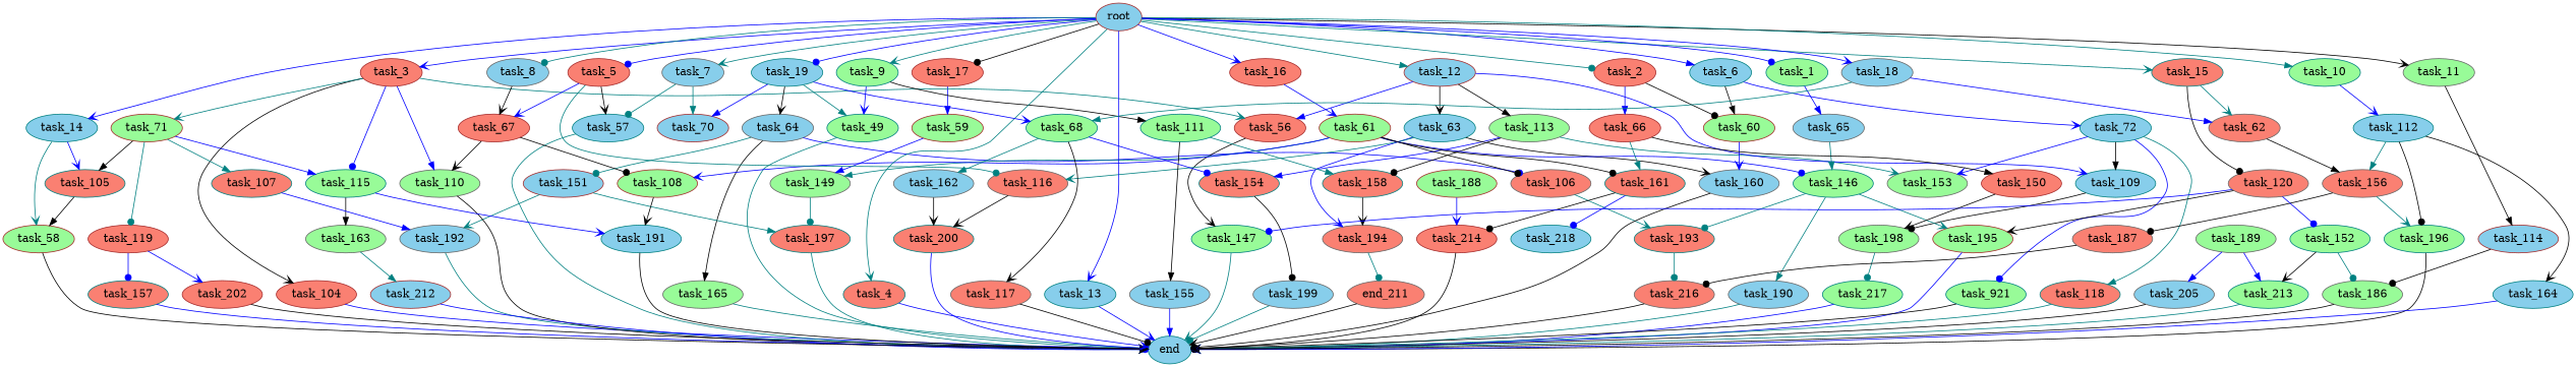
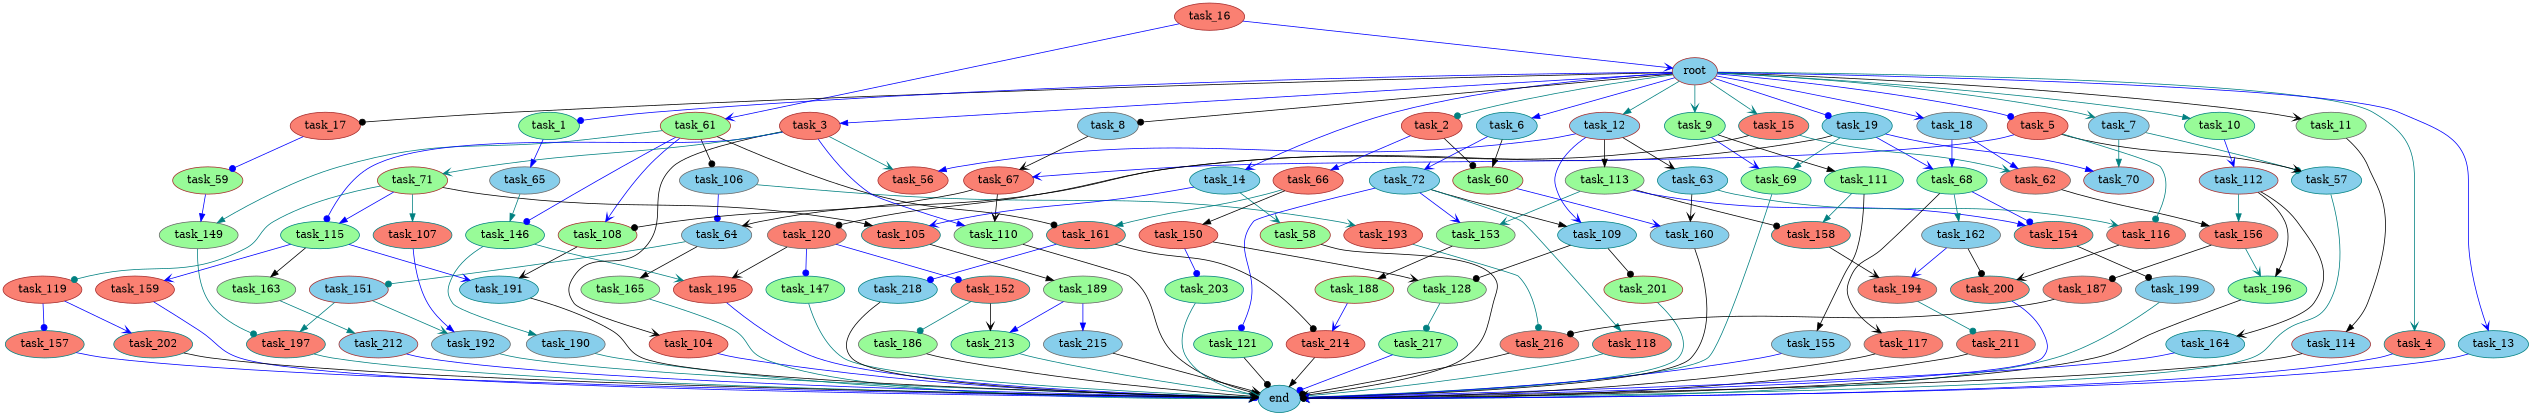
  digraph {
    node [color=teal fillcolor=salmon style=filled]
    edge [arrowhead=vee color=black]
    task_104 [color=brown]
    end [fillcolor=skyblue]
-   task_195 [color=brown fillcolor=palegreen]
+   task_195 [color=brown]
    task_64 [color=gray40 fillcolor=skyblue]
    task_165 [color=gray40 fillcolor=palegreen]
-   task_106 [color=gray40]
+   task_106 [color=gray40 fillcolor=skyblue]
    task_151 [color=brown fillcolor=skyblue]
-   task_193
+   task_193 [color=brown]
    task_197
    task_192 [color=gray40 fillcolor=skyblue]
    task_17 [color=brown]
    task_59 [color=brown fillcolor=palegreen]
    task_149 [color=gray40 fillcolor=palegreen]
    task_190 [color=gray40 fillcolor=skyblue]
    task_217 [fillcolor=palegreen]
    task_72 [fillcolor=skyblue]
    task_109 [fillcolor=skyblue]
-   task_121 [fillcolor=palegreen label=task_921]
+   task_121 [fillcolor=palegreen]
    task_153 [color=gray40 fillcolor=palegreen]
    task_118
-   task_198 [color=gray40 fillcolor=palegreen]
+   task_198 [color=gray40 fillcolor=palegreen label=task_128]
+   task_201 [color=brown fillcolor=palegreen]
    task_188 [color=brown fillcolor=palegreen]
-   task_69 [fillcolor=palegreen label=task_49]
+   task_69 [fillcolor=palegreen]
    task_11 [color=gray40 fillcolor=palegreen]
    task_114 [color=brown fillcolor=skyblue]
    task_155 [color=gray40 fillcolor=skyblue]
    task_189 [color=gray40 fillcolor=palegreen]
-   task_215 [color=gray40 fillcolor=skyblue label=task_205]
+   task_215 [color=gray40 fillcolor=skyblue]
    task_213 [fillcolor=palegreen]
    task_199 [color=gray40 fillcolor=skyblue]
    task_7 [color=gray40 fillcolor=skyblue]
    task_57 [fillcolor=skyblue]
    task_70 [color=brown fillcolor=skyblue]
    task_56 [color=brown]
    task_147 [fillcolor=palegreen]
    task_113 [color=gray40 fillcolor=palegreen]
    task_158
    task_154
    task_194 [color=gray40]
    task_67 [color=brown]
    task_108 [color=brown fillcolor=palegreen]
    task_110 [color=gray40 fillcolor=palegreen]
    task_191 [fillcolor=skyblue]
    task_214 [color=brown]
    task_157
    task_216 [color=gray40]
    task_115 [fillcolor=palegreen]
+   task_159 [color=brown]
    task_163 [color=gray40 fillcolor=palegreen]
    task_212 [color=brown fillcolor=skyblue]
-   task_211 [color=gray40 label=end_211]
+   task_211 [color=gray40]
+   task_203 [fillcolor=palegreen]
    task_63 [fillcolor=skyblue]
    task_116 [color=gray40]
    task_160 [color=gray40 fillcolor=skyblue]
    task_200
    task_61 [color=brown fillcolor=palegreen]
    task_146 [fillcolor=palegreen]
    task_161
    task_218 [fillcolor=skyblue]
    task_119 [color=brown]
-   task_202 [color=brown]
+   task_202
    task_107
    task_196 [fillcolor=palegreen]
-   task_112 [fillcolor=skyblue]
+   task_112 [color=brown fillcolor=skyblue]
    task_164 [fillcolor=skyblue]
    task_156 [color=gray40]
    task_187 [color=gray40]
    task_105
    task_3 [color=brown]
    task_71 [color=brown fillcolor=palegreen]
    task_14 [fillcolor=skyblue]
    task_58 [color=brown fillcolor=palegreen]
    task_62 [color=gray40]
    task_9 [fillcolor=palegreen]
    task_111 [fillcolor=palegreen]
    task_16 [color=brown]
    root [color=brown fillcolor=skyblue]
    task_4
    task_13 [fillcolor=skyblue]
    task_19 [fillcolor=skyblue]
    task_5 [color=brown]
    task_6 [fillcolor=skyblue]
    task_15
    task_10 [fillcolor=palegreen]
    task_1 [fillcolor=palegreen]
    task_2 [color=brown]
    task_12 [color=brown fillcolor=skyblue]
    task_8 [color=gray40 fillcolor=skyblue]
    task_18 [color=gray40 fillcolor=skyblue]
    task_68 [fillcolor=palegreen]
    task_60 [color=brown fillcolor=palegreen]
    task_120 [color=gray40]
    task_65 [color=gray40 fillcolor=skyblue]
    task_66 [color=brown]
    task_117 [color=gray40]
    task_162 [color=gray40 fillcolor=skyblue]
    task_150 [color=brown]
-   task_152 [fillcolor=palegreen]
+   task_152
    task_186 [color=gray40 fillcolor=palegreen]
    task_104 -> end [arrowhead=normal color=blue]
    task_195 -> end [color=blue]
    task_64 -> task_165 [arrowhead=normal]
-   task_64 -> task_106 [arrowhead=dot color=blue]
+   task_106 -> task_64 [arrowhead=dot color=blue]
    task_64 -> task_151 [arrowhead=dot color=teal]
-   task_165 -> end [arrowhead=dot color=teal]
+   task_165 -> end [arrowhead=normal color=teal]
    task_106 -> task_193 [color=teal]
    task_151 -> task_197 [arrowhead=normal color=teal]
    task_151 -> task_192 [color=teal]
    task_193 -> task_216 [arrowhead=dot color=teal]
    task_197 -> end [arrowhead=normal color=teal]
    task_192 -> end [arrowhead=normal color=teal]
-   task_17 -> task_59 [arrowhead=normal color=blue]
+   task_17 -> task_59 [arrowhead=dot color=blue]
    task_59 -> task_149 [arrowhead=normal color=blue]
    task_149 -> task_197 [arrowhead=dot color=teal]
    task_190 -> end [color=teal]
    task_217 -> end [arrowhead=dot color=blue]
    task_72 -> task_109 [arrowhead=normal]
    task_72 -> task_121 [arrowhead=dot color=blue]
    task_72 -> task_153 [color=blue]
    task_72 -> task_118 [arrowhead=normal color=teal]
    task_109 -> task_198 [arrowhead=dot]
+   task_109 -> task_201 [arrowhead=dot]
    task_121 -> end [arrowhead=dot]
+   task_153 -> task_188 [arrowhead=normal]
    task_118 -> end [arrowhead=normal color=teal]
    task_198 -> task_217 [arrowhead=dot color=teal]
+   task_201 -> end [arrowhead=dot color=teal]
    task_188 -> task_214 [color=blue]
    task_69 -> end [arrowhead=dot color=teal]
    task_11 -> task_114 [arrowhead=normal]
-   task_114 -> task_186 [arrowhead=dot]
+   task_114 -> end [arrowhead=dot]
    task_155 -> end [arrowhead=normal color=blue]
    task_189 -> task_215 [arrowhead=normal color=blue]
    task_189 -> task_213 [arrowhead=normal color=blue]
    task_215 -> end
    task_213 -> end [color=teal]
    task_199 -> end [arrowhead=dot color=teal]
    task_7 -> task_57 [arrowhead=dot color=teal]
    task_7 -> task_70 [arrowhead=normal color=teal]
    task_57 -> end [color=teal]
-   task_56 -> task_147
    task_147 -> end [color=teal]
    task_113 -> task_153 [color=teal]
    task_113 -> task_158 [arrowhead=dot]
    task_113 -> task_154 [arrowhead=normal color=blue]
    task_158 -> task_194
    task_154 -> task_199 [arrowhead=dot]
    task_194 -> task_211 [arrowhead=dot color=teal]
    task_67 -> task_108 [arrowhead=dot]
    task_67 -> task_110
    task_108 -> task_191
    task_110 -> end [arrowhead=normal]
    task_191 -> end
    task_214 -> end [arrowhead=normal]
    task_157 -> end [color=blue]
    task_216 -> end [arrowhead=dot]
    task_115 -> task_191 [color=blue]
+   task_115 -> task_159 [color=blue]
    task_115 -> task_163 [arrowhead=normal]
+   task_159 -> end [color=blue]
    task_163 -> task_212 [arrowhead=normal color=teal]
    task_212 -> end [arrowhead=dot color=blue]
    task_211 -> end
+   task_203 -> end [arrowhead=normal color=teal]
    task_63 -> task_116 [color=teal]
    task_63 -> task_160
    task_116 -> task_200
    task_160 -> end [arrowhead=dot]
    task_200 -> end [arrowhead=dot color=blue]
    task_61 -> task_106 [arrowhead=dot]
    task_61 -> task_149 [arrowhead=normal color=teal]
    task_61 -> task_108 [color=blue]
    task_61 -> task_146 [arrowhead=dot color=blue]
    task_61 -> task_161 [arrowhead=dot]
    task_146 -> task_195 [color=teal]
-   task_146 -> task_193 [arrowhead=dot color=teal]
    task_146 -> task_190 [arrowhead=normal color=teal]
    task_161 -> task_214 [arrowhead=dot]
    task_161 -> task_218 [arrowhead=dot color=blue]
+   task_218 -> end
    task_119 -> task_157 [arrowhead=dot color=blue]
    task_119 -> task_202 [color=blue]
    task_202 -> end
    task_107 -> task_192 [arrowhead=normal color=blue]
    task_196 -> end [arrowhead=dot]
-   task_112 -> task_196 [arrowhead=dot]
+   task_112 -> task_196 [arrowhead=normal]
    task_112 -> task_164
    task_112 -> task_156 [arrowhead=normal color=teal]
    task_164 -> end [color=blue]
    task_156 -> task_196 [color=teal]
    task_156 -> task_187 [arrowhead=dot]
    task_187 -> task_216 [arrowhead=dot]
-   task_105 -> task_58 [arrowhead=normal]
+   task_105 -> task_189 [arrowhead=normal]
    task_3 -> task_104
    task_3 -> task_56 [color=teal]
    task_3 -> task_110 [arrowhead=normal color=blue]
    task_3 -> task_115 [arrowhead=dot color=blue]
    task_3 -> task_71 [color=teal]
    task_71 -> task_115 [arrowhead=normal color=blue]
    task_71 -> task_119 [arrowhead=dot color=teal]
    task_71 -> task_107 [arrowhead=normal color=teal]
    task_71 -> task_105 [arrowhead=normal]
    task_14 -> task_105 [color=blue]
    task_14 -> task_58 [color=teal]
    task_58 -> end
    task_62 -> task_156 [arrowhead=normal]
    task_9 -> task_69 [color=blue]
    task_9 -> task_111 [arrowhead=normal]
    task_111 -> task_155 [arrowhead=normal]
    task_111 -> task_158 [arrowhead=normal color=teal]
    task_16 -> task_61 [color=blue]
    root -> task_17 [arrowhead=dot]
    root -> task_11
    root -> task_7 [color=teal]
-   root -> task_3 [color=blue]
+   root -> task_3 [arrowhead=normal color=blue]
    root -> task_14 [color=blue]
    root -> task_9 [color=teal]
-   root -> task_16 [color=blue]
+   task_16 -> root [color=blue]
    root -> task_4 [color=teal]
    root -> task_13 [color=blue]
    root -> task_19 [arrowhead=dot color=blue]
    root -> task_5 [arrowhead=dot color=blue]
    root -> task_6 [arrowhead=normal color=blue]
    root -> task_15 [color=teal]
    root -> task_10 [arrowhead=normal color=teal]
    root -> task_1 [arrowhead=dot color=blue]
    root -> task_2 [arrowhead=dot color=teal]
    root -> task_12 [arrowhead=normal color=teal]
-   root -> task_8 [arrowhead=dot color=teal]
+   root -> task_8 [arrowhead=dot]
    root -> task_18 [color=blue]
    task_4 -> end [color=blue]
    task_13 -> end [color=blue]
    task_19 -> task_64
    task_19 -> task_69 [arrowhead=normal color=teal]
    task_19 -> task_70 [arrowhead=normal color=blue]
    task_19 -> task_68 [color=blue]
    task_5 -> task_57
    task_5 -> task_67 [color=blue]
    task_5 -> task_116 [arrowhead=dot color=teal]
    task_6 -> task_72 [color=blue]
    task_6 -> task_60 [arrowhead=normal]
    task_15 -> task_62 [color=teal]
    task_15 -> task_120 [arrowhead=dot]
    task_10 -> task_112 [color=blue]
    task_1 -> task_65 [arrowhead=normal color=blue]
    task_2 -> task_60 [arrowhead=dot]
    task_2 -> task_66 [arrowhead=normal color=blue]
    task_12 -> task_109 [color=blue]
    task_12 -> task_56 [arrowhead=normal color=blue]
    task_12 -> task_113 [arrowhead=normal]
    task_12 -> task_63
    task_8 -> task_67
    task_18 -> task_62 [arrowhead=normal color=blue]
-   task_18 -> task_68 [arrowhead=normal color=teal]
+   task_18 -> task_68 [arrowhead=normal color=blue]
    task_68 -> task_154 [arrowhead=dot color=blue]
    task_68 -> task_117
    task_68 -> task_162 [arrowhead=normal color=teal]
    task_60 -> task_160 [color=blue]
    task_120 -> task_195
    task_120 -> task_147 [arrowhead=dot color=blue]
    task_120 -> task_152 [arrowhead=dot color=blue]
    task_65 -> task_146 [arrowhead=normal color=teal]
    task_66 -> task_161 [arrowhead=normal color=teal]
    task_66 -> task_150 [arrowhead=normal]
    task_117 -> end [arrowhead=dot]
-   task_63 -> task_194 [color=blue]
-   task_162 -> task_200
+   task_162 -> task_194 [color=blue]
+   task_162 -> task_200 [arrowhead=dot]
    task_150 -> task_198
+   task_150 -> task_203 [arrowhead=dot color=blue]
    task_152 -> task_213
    task_152 -> task_186 [arrowhead=dot color=teal]
    task_186 -> end
  }
